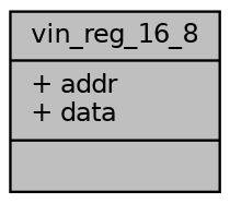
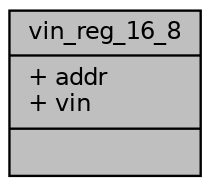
  digraph {
-   n1 [color=black fillcolor=grey75 fontcolor=black fontname=Helvetica fontsize=10 height=0.2 label="{vin_reg_16_8\n|+ addr\l+ data\l|}" shape=record style=filled width=0.4]
+   n1 [color=black fillcolor=grey75 fontcolor=black fontname=Helvetica fontsize=10 height=0.2 label="{vin_reg_16_8\n|+ addr\l+ vin\l|}" shape=record style=filled width=0.4]
  }
